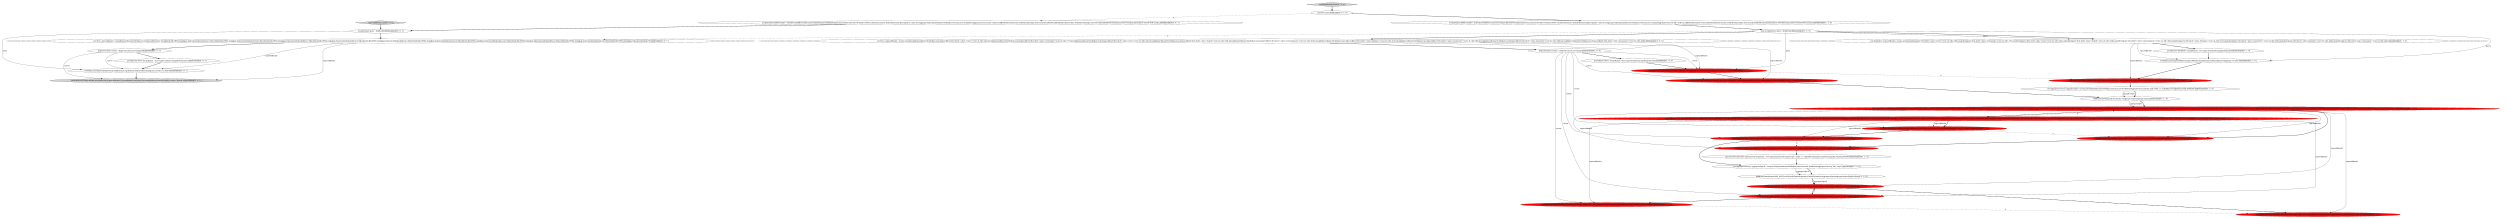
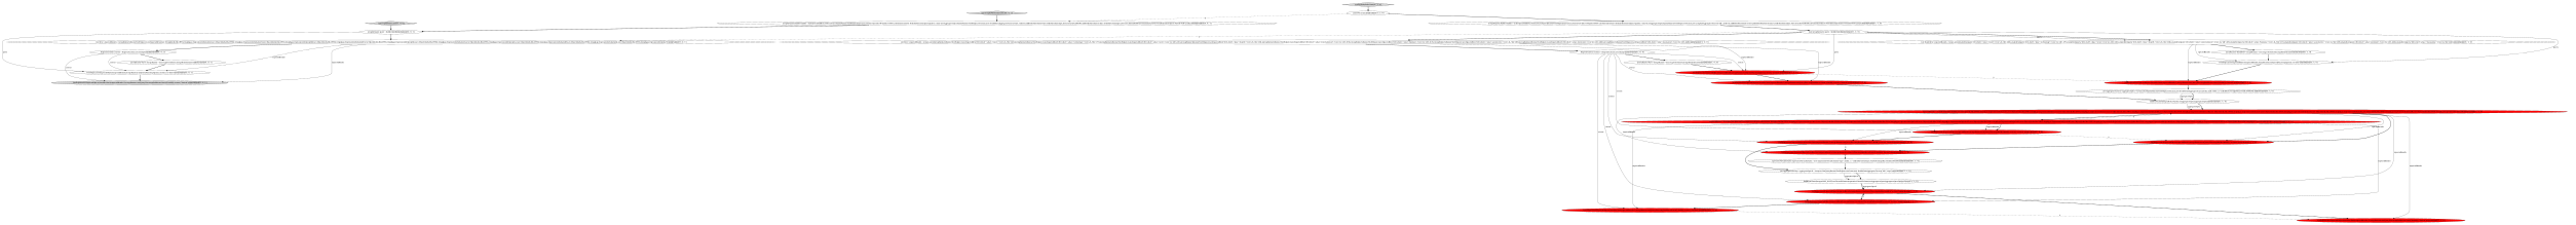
  digraph {
    fontname="Noto Serif"
    node [fillcolor=white fontname="Noto Serif" shape=ellipse style=filled]
    edge [fontname="Noto Serif" style=bold]
    n1 [fillcolor=red label="TestHelper.assertExpectedObjects(Iterables.limit(expectedResults,5),mergeRunner.run(QueryPlus.wrap(builder.setLimit(5).build()),context),\"limited\")@@@35@@@['1', '0', '0']"]
    n2 [label="List<AggregatorFactory> aggregatorSpecs2 = Arrays.asList(QueryRunnerTestHelper.rowsCount,new DoubleSumAggregatorFactory(\"idx\",\"expr\"))@@@36@@@['1', '1', '0']"]
    n3 [fillcolor=red label="TestHelper.assertExpectedObjects(Iterables.limit(expectedResults,5),mergeRunner.run(QueryPlus.wrap(builder.setLimit(5).build())),\"limited\")@@@34@@@['0', '1', '0']"]
    n4 [label="builder.setLimit(Integer.MAX_VALUE).setVirtualColumns(expressionVirtualColumn).setAggregatorSpecs(aggregatorSpecs2)@@@37@@@['1', '1', '0']"]
    n5 [label="ExpressionVirtualColumn expressionVirtualColumn = new ExpressionVirtualColumn(\"expr\",\"index / 2 + indexMin\",ValueType.FLOAT,TestExprMacroTable.INSTANCE)@@@35@@@['0', '1', '0']"]
    n6 [label="QueryRunner<ResultRow> mergeRunner = factory.getToolchest().mergeResults(runner)@@@7@@@['0', '1', '0']"]
    n7 [label="TestHelper.assertExpectedObjects(expectedResults,mergeRunner.run(QueryPlus.wrap(query)),\"no-limit\")@@@8@@@['0', '1', '0']"]
    n8 [fillcolor=red label="TestHelper.assertExpectedObjects(Iterables.limit(expectedResults,5),mergeRunner.run(QueryPlus.wrap(builder.setLimit(5).build())),\"limited\")@@@9@@@['0', '1', '0']"]
    n9 [label="GroupByQuery query = builder.build()@@@4@@@['0', '0', '1']"]
    n10 [label="List<Row> expectedResults = GroupByQueryRunnerTestHelper.createExpectedRows(new String((((edu.fdu.CPPDG.tinypdg.pe.ExpressionInfo@a3a6c2,new Object((((edu.fdu.CPPDG.tinypdg.pe.ExpressionInfo@a3a6c9,new Object((((edu.fdu.CPPDG.tinypdg.pe.ExpressionInfo@a3a6d0,new Object((((edu.fdu.CPPDG.tinypdg.pe.ExpressionInfo@a3a6d7,new Object((((edu.fdu.CPPDG.tinypdg.pe.ExpressionInfo@a3a6de,new Object((((edu.fdu.CPPDG.tinypdg.pe.ExpressionInfo@a3a6e5,new Object((((edu.fdu.CPPDG.tinypdg.pe.ExpressionInfo@a3a6ec,new Object((((edu.fdu.CPPDG.tinypdg.pe.ExpressionInfo@a3a6f3,new Object((((edu.fdu.CPPDG.tinypdg.pe.ExpressionInfo@a3a6fa,new Object((((edu.fdu.CPPDG.tinypdg.pe.ExpressionInfo@a3a701)@@@5@@@['0', '0', '1']"]
    n11 [label="TestHelper.assertExpectedObjects(expectedResults,mergeRunner.run(QueryPlus.wrap(query),context),\"no-limit\")@@@28@@@['0', '0', '1']"]
    n12 [fillcolor=lightgray label="TestHelper.assertExpectedObjects(Iterables.limit(expectedResults,5),mergeRunner.run(QueryPlus.wrap(builder.setLimit(5).build()),context),\"limited\")@@@29@@@['0', '0', '1']"]
    n13 [label="ResponseContext context = ResponseContext.createEmpty()@@@26@@@['0', '0', '1']"]
+   n14 [fillcolor=lightgray label="testGroupByWithOrderLimit3['0', '0', '1']" shape=diamond]
    n15 [label="GroupByQuery.Builder builder = makeQueryBuilder().setDataSource(QueryRunnerTestHelper.dataSource).setInterval(\"2011-04-02/2011-04-04\").setDimensions(new DefaultDimensionSpec(\"quality\",\"alias\")).setAggregatorSpecs(QueryRunnerTestHelper.rowsCount,new DoubleSumAggregatorFactory(\"idx\",\"index\")).addOrderByColumn(\"idx\",OrderByColumnSpec.Direction.DESCENDING).addOrderByColumn(\"alias\",OrderByColumnSpec.Direction.DESCENDING).setGranularity(new PeriodGranularity(new Period(\"P1M\"),null,null))@@@3@@@['0', '0', '1']"]
    n16 [label="List<AggregatorFactory> aggregatorSpecs = Arrays.asList(QueryRunnerTestHelper.rowsCount,new DoubleSumAggregatorFactory(\"idx\",null,\"index / 2 + indexMin\",TestExprMacroTable.INSTANCE))@@@10@@@['0', '1', '0']"]
    n17 [fillcolor=red label="TestHelper.assertExpectedObjects(expectedResults,mergeRunner.run(QueryPlus.wrap(builder.build())),\"no-limit\")@@@38@@@['1', '1', '0']"]
    n18 [fillcolor=red label="TestHelper.assertExpectedObjects(Iterables.limit(expectedResults,5),mergeRunner.run(QueryPlus.wrap(builder.setLimit(5).build())),\"limited\")@@@39@@@['0', '1', '0']"]
    n19 [fillcolor=red label="TestHelper.assertExpectedObjects(expectedResults,mergeRunner.run(QueryPlus.wrap(builder.build()),context),\"no-limit\")@@@39@@@['1', '0', '0']"]
    n20 [label="QueryRunner<Row> mergeRunner = factory.getToolchest().mergeResults(runner)@@@27@@@['0', '0', '1']"]
    n21 [fillcolor=red label="TestHelper.assertExpectedObjects(Iterables.limit(expectedResults,5),mergeRunner.run(QueryPlus.wrap(builder.setLimit(5).build()),context),\"limited\")@@@10@@@['1', '0', '0']"]
    n22 [label="builder.setLimit(Integer.MAX_VALUE).setAggregatorSpecs(aggregatorSpecs)@@@11@@@['1', '1', '0']"]
    n23 [fillcolor=red label="expectedResults = makeRows(builder.build(),new String((((edu.fdu.CPPDG.tinypdg.pe.ExpressionInfo@a3a5c1,new Object((((edu.fdu.CPPDG.tinypdg.pe.ExpressionInfo@a3a5c8,new Object((((edu.fdu.CPPDG.tinypdg.pe.ExpressionInfo@a3a5cf,new Object((((edu.fdu.CPPDG.tinypdg.pe.ExpressionInfo@a3a5d6,new Object((((edu.fdu.CPPDG.tinypdg.pe.ExpressionInfo@a3a5dd,new Object((((edu.fdu.CPPDG.tinypdg.pe.ExpressionInfo@a3a5e4,new Object((((edu.fdu.CPPDG.tinypdg.pe.ExpressionInfo@a3a5eb,new Object((((edu.fdu.CPPDG.tinypdg.pe.ExpressionInfo@a3a5f2,new Object((((edu.fdu.CPPDG.tinypdg.pe.ExpressionInfo@a3a5f9,new Object((((edu.fdu.CPPDG.tinypdg.pe.ExpressionInfo@a3a600)@@@12@@@['1', '1', '0']"]
    n24 [fillcolor=red label="TestHelper.assertExpectedObjects(Iterables.limit(expectedResults,5),mergeRunner.run(QueryPlus.wrap(builder.setLimit(5).build()),context),\"limited\")@@@40@@@['1', '0', '0']"]
    n25 [fillcolor=red label="expectedResults = GroupByQueryRunnerTestHelper.createExpectedRows(new String((((edu.fdu.CPPDG.tinypdg.pe.ExpressionInfo@a3a412,new Object((((edu.fdu.CPPDG.tinypdg.pe.ExpressionInfo@a3a419,new Object((((edu.fdu.CPPDG.tinypdg.pe.ExpressionInfo@a3a420,new Object((((edu.fdu.CPPDG.tinypdg.pe.ExpressionInfo@a3a427,new Object((((edu.fdu.CPPDG.tinypdg.pe.ExpressionInfo@a3a42e,new Object((((edu.fdu.CPPDG.tinypdg.pe.ExpressionInfo@a3a435,new Object((((edu.fdu.CPPDG.tinypdg.pe.ExpressionInfo@a3a43c,new Object((((edu.fdu.CPPDG.tinypdg.pe.ExpressionInfo@a3a443,new Object((((edu.fdu.CPPDG.tinypdg.pe.ExpressionInfo@a3a44a,new Object((((edu.fdu.CPPDG.tinypdg.pe.ExpressionInfo@a3a451)@@@13@@@['1', '0', '0']"]
    n26 [fillcolor=red label="TestHelper.assertExpectedObjects(expectedResults,mergeRunner.run(QueryPlus.wrap(builder.build())),\"no-limit\")@@@33@@@['0', '1', '0']"]
    n27 [label="ResponseContext context = ResponseContext.createEmpty()@@@7@@@['1', '0', '0']"]
    n28 [fillcolor=red label="TestHelper.assertExpectedObjects(expectedResults,mergeRunner.run(QueryPlus.wrap(builder.build()),context),\"no-limit\")@@@34@@@['1', '0', '0']"]
    n29 [label="QueryRunner<Row> mergeRunner = factory.getToolchest().mergeResults(runner)@@@8@@@['1', '0', '0']"]
    n30 [fillcolor=red label="TestHelper.assertExpectedObjects(expectedResults,mergeRunner.run(QueryPlus.wrap(query),context),\"no-limit\")@@@9@@@['1', '0', '0']"]
    n31 [fillcolor=lightgray label="testGroupByOrderLimit['1', '0', '0']" shape=diamond]
    n32 [label="cannotVectorize()@@@3@@@['1', '1', '0']"]
    n33 [label="GroupByQuery.Builder builder = makeQueryBuilder().setDataSource(QueryRunnerTestHelper.dataSource).setInterval(\"2011-04-02/2011-04-04\").setDimensions(new DefaultDimensionSpec(\"quality\",\"alias\")).setAggregatorSpecs(QueryRunnerTestHelper.rowsCount,new LongSumAggregatorFactory(\"idx\",\"index\")).addOrderByColumn(\"rows\").addOrderByColumn(\"alias\",OrderByColumnSpec.Direction.DESCENDING).setGranularity(new PeriodGranularity(new Period(\"P1M\"),null,null))@@@4@@@['1', '1', '0']"]
    n34 [label="List<Row> expectedResults = Arrays.asList(GroupByQueryRunnerTestHelper.createExpectedRow(\"2011-04-01\",\"alias\",\"travel\",\"rows\",2L,\"idx\",243L),GroupByQueryRunnerTestHelper.createExpectedRow(\"2011-04-01\",\"alias\",\"technology\",\"rows\",2L,\"idx\",177L),GroupByQueryRunnerTestHelper.createExpectedRow(\"2011-04-01\",\"alias\",\"news\",\"rows\",2L,\"idx\",221L),GroupByQueryRunnerTestHelper.createExpectedRow(\"2011-04-01\",\"alias\",\"health\",\"rows\",2L,\"idx\",216L),GroupByQueryRunnerTestHelper.createExpectedRow(\"2011-04-01\",\"alias\",\"entertainment\",\"rows\",2L,\"idx\",319L),GroupByQueryRunnerTestHelper.createExpectedRow(\"2011-04-01\",\"alias\",\"business\",\"rows\",2L,\"idx\",217L),GroupByQueryRunnerTestHelper.createExpectedRow(\"2011-04-01\",\"alias\",\"automotive\",\"rows\",2L,\"idx\",269L),GroupByQueryRunnerTestHelper.createExpectedRow(\"2011-04-01\",\"alias\",\"premium\",\"rows\",6L,\"idx\",4416L),GroupByQueryRunnerTestHelper.createExpectedRow(\"2011-04-01\",\"alias\",\"mezzanine\",\"rows\",6L,\"idx\",4420L))@@@6@@@['1', '0', '0']"]
    n35 [label="final GroupByQuery query = builder.build()@@@5@@@['1', '1', '0']"]
    n36 [label="List<ResultRow> expectedResults = Arrays.asList(makeRow(query,\"2011-04-01\",\"alias\",\"travel\",\"rows\",2L,\"idx\",243L),makeRow(query,\"2011-04-01\",\"alias\",\"technology\",\"rows\",2L,\"idx\",177L),makeRow(query,\"2011-04-01\",\"alias\",\"news\",\"rows\",2L,\"idx\",221L),makeRow(query,\"2011-04-01\",\"alias\",\"health\",\"rows\",2L,\"idx\",216L),makeRow(query,\"2011-04-01\",\"alias\",\"entertainment\",\"rows\",2L,\"idx\",319L),makeRow(query,\"2011-04-01\",\"alias\",\"business\",\"rows\",2L,\"idx\",217L),makeRow(query,\"2011-04-01\",\"alias\",\"automotive\",\"rows\",2L,\"idx\",269L),makeRow(query,\"2011-04-01\",\"alias\",\"premium\",\"rows\",6L,\"idx\",4416L),makeRow(query,\"2011-04-01\",\"alias\",\"mezzanine\",\"rows\",6L,\"idx\",4420L))@@@6@@@['0', '1', '0']"]
    n37 [fillcolor=lightgray label="testGroupByOrderLimit['0', '1', '0']" shape=diamond]
    n1 -> n2
    n1 -> n3 [label=0 style=dashed]
    n2 -> n4
    n2 -> n4 [label=aggregatorSpecs2 style=solid]
    n3 -> n5
    n4 -> n17 [label=aggregatorSpecs2 style=solid]
    n4 -> n17
    n5 -> n2
    n6 -> n7
    n7 -> n8
    n8 -> n16
    n9 -> n10
    n9 -> n11 [label=query style=solid]
    n10 -> n11 [label=expectedResults style=solid]
    n10 -> n12 [label=expectedResults style=solid]
    n10 -> n13
    n11 -> n12
    n13 -> n11 [label=context style=solid]
    n13 -> n12 [label=context style=solid]
    n13 -> n20
+   n14 -> n15
    n15 -> n9
    n16 -> n22
    n16 -> n22 [label=aggregatorSpecs style=solid]
    n17 -> n18
    n17 -> n19
    n19 -> n17 [label=0 style=dashed]
    n19 -> n24
    n20 -> n11
    n21 -> n22
    n22 -> n23
    n22 -> n23 [label=aggregatorSpecs style=solid]
    n23 -> n3 [label=expectedResults style=solid]
    n23 -> n17 [label=expectedResults style=solid]
    n23 -> n18 [label=expectedResults style=solid]
    n23 -> n25
    n23 -> n26
    n23 -> n26 [label=expectedResults style=solid]
    n24 -> n18 [label=0 style=dashed]
    n25 -> n1 [label=expectedResults style=solid]
    n25 -> n19 [label=expectedResults style=solid]
    n25 -> n23 [label=0 style=dashed]
    n25 -> n24 [label=expectedResults style=solid]
    n25 -> n28
    n25 -> n28 [label=expectedResults style=solid]
    n26 -> n3
    n27 -> n1 [label=context style=solid]
    n27 -> n19 [label=context style=solid]
    n27 -> n21 [label=context style=solid]
    n27 -> n24 [label=context style=solid]
    n27 -> n28 [label=context style=solid]
    n27 -> n29
    n27 -> n30 [label=context style=solid]
    n28 -> n1
    n28 -> n26 [label=0 style=dashed]
    n29 -> n30
    n30 -> n8 [label=0 style=dashed]
    n30 -> n21
    n31 -> n9
    n32 -> n15 [label=0 style=dashed]
    n32 -> n33
    n33 -> n35
    n34 -> n21 [label=expectedResults style=solid]
    n34 -> n27
    n34 -> n30 [label=expectedResults style=solid]
    n35 -> n7 [label=query style=solid]
    n35 -> n10 [label=0 style=dashed]
    n35 -> n30 [label=query style=solid]
    n35 -> n34
    n35 -> n36 [label=query style=solid]
    n35 -> n36
    n36 -> n6
    n36 -> n7 [label=expectedResults style=solid]
    n36 -> n8 [label=expectedResults style=solid]
    n37 -> n32
  }
